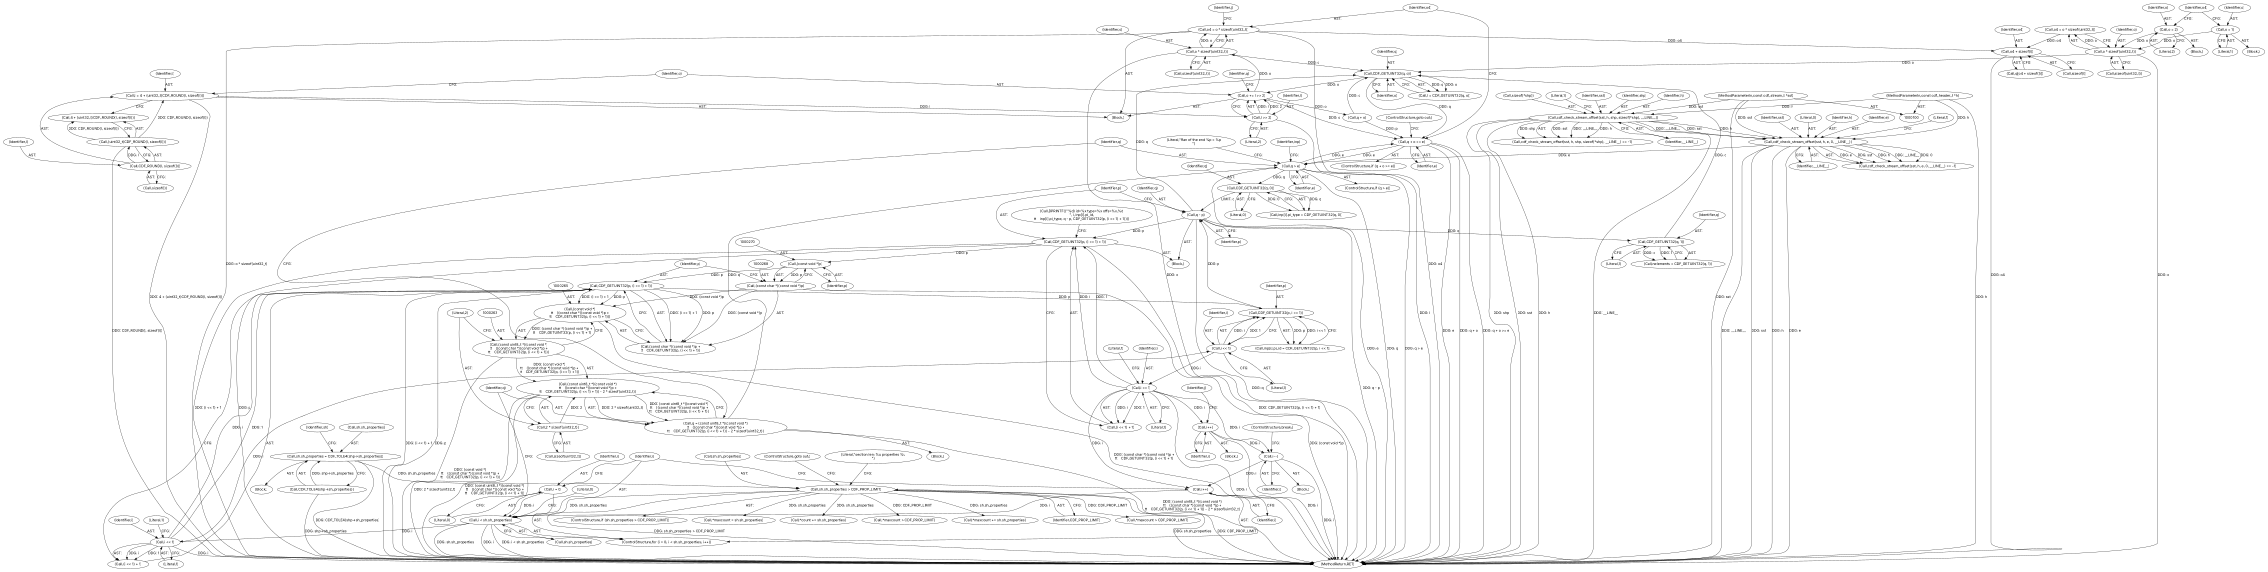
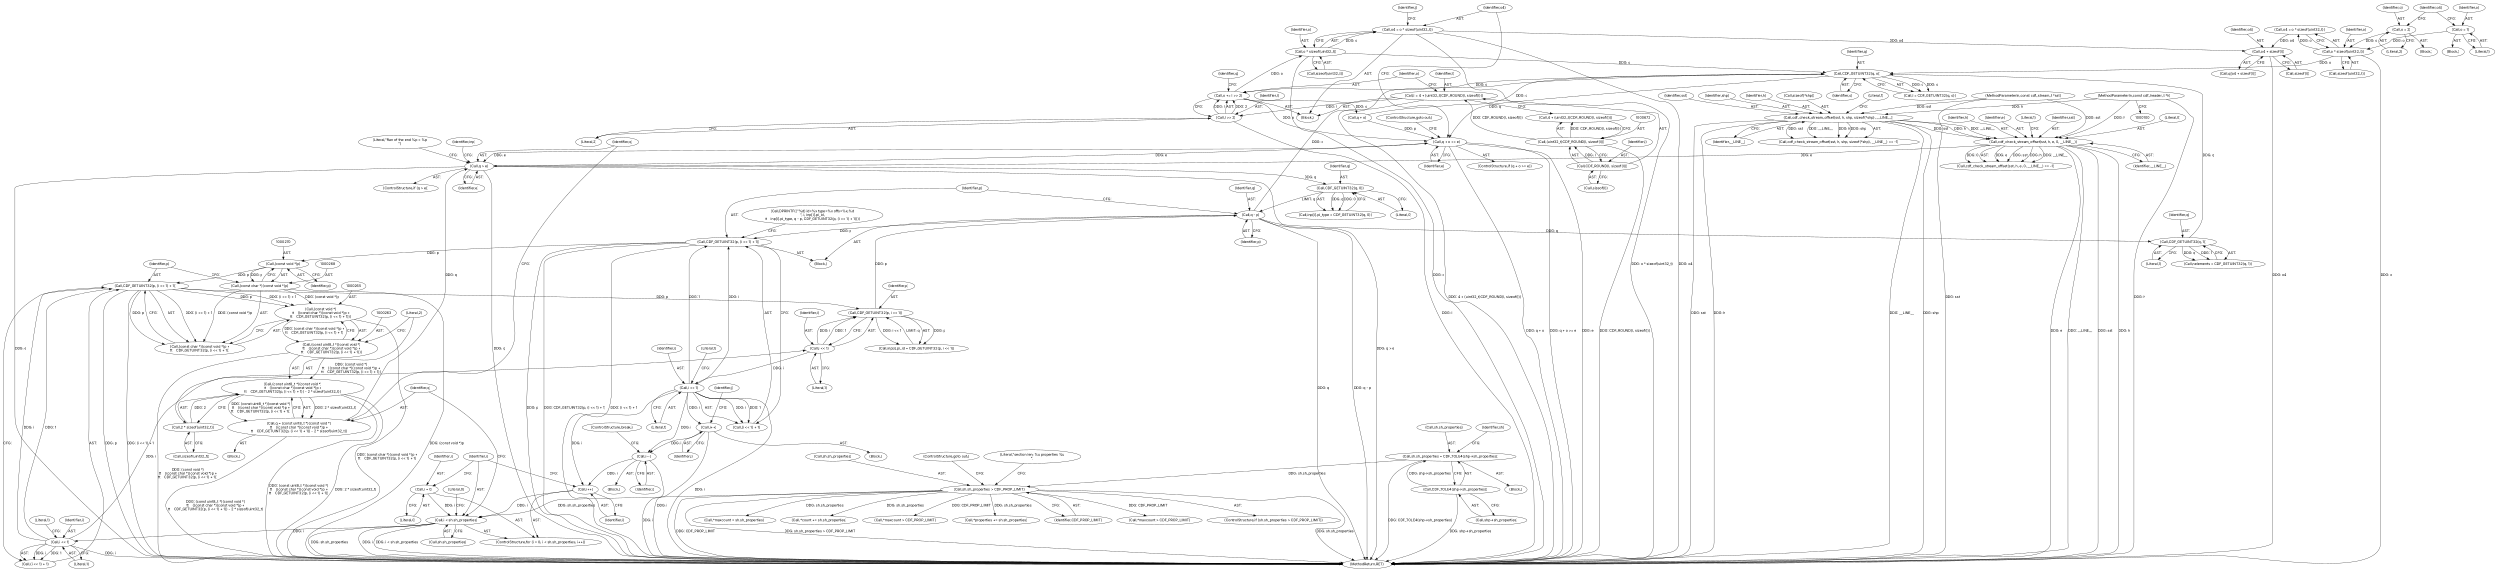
  digraph {
    fontname=Inter
    node [fontname=Inter]
    edge [fontname=Inter]
    n1 [label="(Call,o4 = o * sizeof(uint32_t))"]
    n2 [label="(Call,o * sizeof(uint32_t))"]
    n3 [label="(Call,o4 + sizeof(l))"]
    n4 [label="(Block,)"]
    n5 [label="(MethodReturn,RET)"]
    n6 [label="(Call,CDF_GETUINT32(q, o))"]
    n7 [label="(Call,sizeof(uint32_t))"]
    n8 [label="(Call,sizeof(l))"]
    n9 [label="(Call,q[o4 + sizeof(l)])"]
    n10 [label="(Call,o += l >> 2)"]
    n11 [label="(Call,q + o >= e)"]
    n12 [label="(Call,l = CDF_GETUINT32(q, o))"]
    n13 [label="(Identifier,o)"]
    n14 [label="(Call,l >> 2)"]
    n15 [label="(Call,q + o)"]
    n16 [label="(Literal,2)"]
    n17 [label="(Call,q > e)"]
    n18 [label="(ControlStructure,if (q + o >= e))"]
    n19 [label="(Identifier,e)"]
    n20 [label="(Call,l = 4 + (uint32_t)CDF_ROUND(l, sizeof(l)))"]
    n21 [label="(Call,4 + (uint32_t)CDF_ROUND(l, sizeof(l)))"]
    n22 [label="(Call,(uint32_t)CDF_ROUND(l, sizeof(l)))"]
    n23 [label="(Call,CDF_ROUND(l, sizeof(l)))"]
    n24 [label="(Call,sizeof(l))"]
    n25 [label="(Call,q - p)"]
    n26 [label="(Call,CDF_GETUINT32(p, (i << 1) + 1))"]
    n27 [label="(Call,CDF_GETUINT32(q, 1))"]
    n28 [label="(Block,)"]
    n29 [label="(Identifier,p)"]
    n30 [label="(Call,(const void *)p)"]
    n31 [label="(Call,(i << 1) + 1)"]
    n32 [label="(Literal,1)"]
    n33 [label="(Call,nelements = CDF_GETUINT32(q, 1))"]
    n34 [label="(Call,CDF_GETUINT32(q, 0))"]
    n35 [label="(Call,inp[i].pi_type = CDF_GETUINT32(q, 0))"]
    n36 [label="(Literal,0)"]
    n37 [label="(ControlStructure,if (q > e))"]
    n38 [label="(Identifier,e)"]
    n39 [label="(Call,q = (const uint8_t *)(const void *)\n\t\t    ((const char *)(const void *)p +\n\t\t    CDF_GETUINT32(p, (i << 1) + 1)) - 2 * sizeof(uint32_t))"]
    n40 [label="(Call,(const uint8_t *)(const void *)\n\t\t    ((const char *)(const void *)p +\n\t\t    CDF_GETUINT32(p, (i << 1) + 1)) - 2 * sizeof(uint32_t))"]
    n41 [label="(Block,)"]
    n42 [label="(Call,2 * sizeof(uint32_t))"]
    n43 [label="(Call,sizeof(uint32_t))"]
    n44 [label="(Call,(const uint8_t *)(const void *)\n\t\t    ((const char *)(const void *)p +\n\t\t    CDF_GETUINT32(p, (i << 1) + 1)))"]
    n45 [label="(Call,(const void *)\n\t\t    ((const char *)(const void *)p +\n\t\t    CDF_GETUINT32(p, (i << 1) + 1)))"]
    n46 [label="(Call,(const char *)(const void *)p +\n\t\t    CDF_GETUINT32(p, (i << 1) + 1))"]
    n47 [label="(Call,CDF_GETUINT32(p, (i << 1) + 1))"]
    n48 [label="(Call,(const char *)(const void *)p)"]
    n49 [label="(Identifier,p)"]
    n50 [label="(Call,CDF_GETUINT32(p, i << 1))"]
    n51 [label="(Call,(i << 1) + 1)"]
    n52 [label="(Call,i << 1)"]
    n53 [label="(Call,i++)"]
    n54 [label="(Call,i--)"]
    n55 [label="(Call,i++)"]
    n56 [label="(Literal,1)"]
    n57 [label="(Call,i < sh.sh_properties)"]
    n58 [label="(ControlStructure,for (i = 0; i < sh.sh_properties; i++))"]
    n59 [label="(Identifier,i)"]
    n60 [label="(Block,)"]
    n61 [label="(Identifier,i)"]
    n62 [label="(Identifier,i)"]
    n63 [label="(Block,)"]
    n64 [label="(Call,i << 1)"]
    n65 [label="(Literal,1)"]
    n66 [label="(Call,inp[i].pi_id = CDF_GETUINT32(p, i << 1))"]
    n67 [label="(Call,i << 1)"]
    n68 [label="(Literal,1)"]
    n69 [label="(Call,sh.sh_properties)"]
    n70 [label="(Call,i = 0)"]
    n71 [label="(Literal,0)"]
    n72 [label="(Call,sh.sh_properties > CDF_PROP_LIMIT)"]
-   n73 [label="(Call,*maxcount += sh.sh_properties)"]
+   n73 [label="(Call,*properties += sh.sh_properties)"]
    n74 [label="(Identifier,CDF_PROP_LIMIT)"]
    n75 [label="(Call,*maxcount > CDF_PROP_LIMIT)"]
    n76 [label="(ControlStructure,if (sh.sh_properties > CDF_PROP_LIMIT))"]
    n77 [label="(Call,*maxcount = sh.sh_properties)"]
    n78 [label="(Call,*count += sh.sh_properties)"]
    n79 [label="(Call,*maxcount > CDF_PROP_LIMIT)"]
    n80 [label="(Call,sh.sh_properties = CDF_TOLE4(shp->sh_properties))"]
    n81 [label="(Call,CDF_TOLE4(shp->sh_properties))"]
    n82 [label="(Block,)"]
+   n83 [label="(Call,shp->sh_properties)"]
    n84 [label="(Call,cdf_check_stream_offset(sst, h, e, 0, __LINE__))"]
    n85 [label="(Call,cdf_check_stream_offset(sst, h, e, 0, __LINE__) == -1)"]
    n86 [label="(Identifier,__LINE__)"]
    n87 [label="(Call,cdf_check_stream_offset(sst, h, shp, sizeof(*shp), __LINE__))"]
    n88 [label="(Call,cdf_check_stream_offset(sst, h, shp, sizeof(*shp), __LINE__) == -1)"]
    n89 [label="(Identifier,__LINE__)"]
    n90 [label="(MethodParameterIn,const cdf_stream_t *sst)"]
    1000100
    n92 [label="(MethodParameterIn,const cdf_header_t *h)"]
    n93 [label="(Call,o * sizeof(uint32_t))"]
    n94 [label="(Call,sizeof(uint32_t))"]
    n95 [label="(Call,o4 = o * sizeof(uint32_t))"]
    n96 [label="(Call,o = 2)"]
    n97 [label="(Block,)"]
    n98 [label="(Literal,2)"]
    n99 [label="(Call,o = 1)"]
    n100 [label="(Block,)"]
    n101 [label="(Literal,1)"]
    n102 [label="(Literal,0)"]
    n103 [label="(Identifier,i)"]
    n104 [label="(Literal,\"Ran of the end %p > %p\n\")"]
    n105 [label="(Identifier,j)"]
    n106 [label="(Call,sh.sh_properties)"]
    n107 [label="(Identifier,q)"]
    n108 [label="(Identifier,i)"]
    n109 [label="(Call,sh.sh_properties)"]
    n110 [label="(Identifier,shp)"]
    n111 [label="(Identifier,q)"]
    n112 [label="(ControlStructure,goto out;)"]
    n113 [label="(Call,DPRINTF((\"%d) id=%x type=%x offs=%x,%d\n\", i, inp[i].pi_id,\n\t\t    inp[i].pi_type, q - p, CDF_GETUINT32(p, (i << 1) + 1))))"]
    n114 [label="(Identifier,i)"]
    n115 [label="(Identifier,h)"]
    n116 [label="(Identifier,h)"]
    n117 [label="(Identifier,e)"]
    n118 [label="(ControlStructure,goto out;)"]
    n119 [label="(Literal,0)"]
    n120 [label="(Literal,1)"]
    n121 [label="(Identifier,i)"]
    n122 [label="(Identifier,p)"]
    n123 [label="(Identifier,o)"]
    n124 [label="(Identifier,l)"]
    n125 [label="(Identifier,sst)"]
    n126 [label="(Literal,1)"]
    n127 [label="(Call,sizeof(*shp))"]
    n128 [label="(Identifier,o4)"]
    n129 [label="(Identifier,i)"]
    n130 [label="(Identifier,sh)"]
    n131 [label="(Identifier,l)"]
    n132 [label="(Literal,1)"]
    n133 [label="(Identifier,o)"]
    n134 [label="(Identifier,q)"]
    n135 [label="(Identifier,p)"]
    n136 [label="(Identifier,o4)"]
    n137 [label="(Identifier,q)"]
    n138 [label="(Literal,\"section len: %u properties %u\n\")"]
    n139 [label="(Literal,1)"]
    n140 [label="(Identifier,o)"]
    n141 [label="(ControlStructure,break;)"]
    n142 [label="(Literal,2)"]
    n143 [label="(Identifier,q)"]
    n144 [label="(Identifier,o)"]
    n145 [label="(Identifier,sst)"]
    n146 [label="(Identifier,q)"]
    n147 [label="(Identifier,j)"]
    n148 [label="(Identifier,o)"]
    n149 [label="(Identifier,inp)"]
    n150 [label="(Identifier,l)"]
    n151 [label="(Identifier,o4)"]
    n152 [label="(Identifier,p)"]
    n153 [label="(Identifier,q)"]
+   1000672
    1000263
    1000265
    1000268
    1000270
    n1 -> n2 [label="CFG: "]
    n1 -> n3 [label="DDG: o4"]
    n1 -> n4 [label="AST: "]
    n1 -> n5 [label="DDG: o4"]
    n1 -> n5 [label="DDG: o * sizeof(uint32_t)"]
    n2 -> n1 [label="AST: "]
    n2 -> n1 [label="DDG: o"]
    n2 -> n5 [label="DDG: o"]
    n2 -> n6 [label="DDG: o"]
    n2 -> n7 [label="CFG: "]
    n3 -> n5 [label="DDG: o4"]
    n3 -> n8 [label="CFG: "]
    n3 -> n9 [label="AST: "]
    n6 -> n10 [label="DDG: o"]
    n6 -> n11 [label="DDG: q"]
    n6 -> n12 [label="AST: "]
    n6 -> n12 [label="DDG: q"]
    n6 -> n12 [label="DDG: o"]
    n6 -> n13 [label="CFG: "]
    n7 -> n2 [label="AST: "]
    n8 -> n3 [label="AST: "]
    n9 -> n3 [label="CFG: "]
    n10 -> n2 [label="DDG: o"]
    n10 -> n4 [label="AST: "]
    n10 -> n11 [label="DDG: o"]
    n10 -> n14 [label="CFG: "]
    n10 -> n15 [label="DDG: o"]
    n11 -> n5 [label="DDG: q + o"]
    n11 -> n5 [label="DDG: q + o >= e"]
    n11 -> n5 [label="DDG: e"]
    n11 -> n17 [label="DDG: e"]
    n11 -> n18 [label="AST: "]
    n11 -> n19 [label="CFG: "]
    n12 -> n6 [label="CFG: "]
    n13 -> n6 [label="AST: "]
    n14 -> n5 [label="DDG: l"]
    n14 -> n10 [label="AST: "]
    n14 -> n10 [label="DDG: l"]
    n14 -> n10 [label="DDG: 2"]
    n14 -> n16 [label="CFG: "]
    n15 -> n6 [label="DDG: q"]
    n15 -> n11 [label="DDG: p"]
    n16 -> n14 [label="AST: "]
    n17 -> n5 [label="DDG: e"]
    n17 -> n5 [label="DDG: q"]
    n17 -> n5 [label="DDG: q > e"]
    n17 -> n11 [label="DDG: e"]
    n17 -> n34 [label="DDG: q"]
    n17 -> n37 [label="AST: "]
    n17 -> n38 [label="CFG: "]
    n19 -> n11 [label="AST: "]
    n20 -> n4 [label="AST: "]
    n20 -> n5 [label="DDG: 4 + (uint32_t)CDF_ROUND(l, sizeof(l))"]
    n20 -> n14 [label="DDG: l"]
    n20 -> n21 [label="CFG: "]
    n21 -> n22 [label="CFG: "]
    n22 -> n5 [label="DDG: CDF_ROUND(l, sizeof(l))"]
    n22 -> n20 [label="DDG: CDF_ROUND(l, sizeof(l))"]
    n22 -> n21 [label="AST: "]
    n22 -> n21 [label="DDG: CDF_ROUND(l, sizeof(l))"]
    n22 -> n23 [label="CFG: "]
    n23 -> n20 [label="AST: "]
    n23 -> n22 [label="AST: "]
    n23 -> n22 [label="DDG: l"]
    n23 -> n24 [label="CFG: "]
    n24 -> n23 [label="AST: "]
    n25 -> n5 [label="DDG: q"]
    n25 -> n5 [label="DDG: q - p"]
    n25 -> n6 [label="DDG: q"]
    n25 -> n26 [label="DDG: p"]
    n25 -> n27 [label="DDG: q"]
    n25 -> n28 [label="AST: "]
    n25 -> n29 [label="CFG: "]
    n26 -> n5 [label="DDG: CDF_GETUINT32(p, (i << 1) + 1)"]
    n26 -> n5 [label="DDG: (i << 1) + 1"]
    n26 -> n5 [label="DDG: p"]
    n26 -> n28 [label="AST: "]
    n26 -> n30 [label="DDG: p"]
    n26 -> n31 [label="CFG: "]
    n27 -> n6 [label="DDG: q"]
    n27 -> n32 [label="CFG: "]
    n27 -> n33 [label="AST: "]
    n27 -> n33 [label="DDG: q"]
    n27 -> n33 [label="DDG: 1"]
    n29 -> n25 [label="AST: "]
    n30 -> n47 [label="DDG: p"]
    n30 -> n48 [label="AST: "]
    n30 -> n48 [label="DDG: p"]
    n30 -> n49 [label="CFG: "]
    n31 -> n26 [label="AST: "]
    n32 -> n27 [label="AST: "]
    n33 -> n27 [label="CFG: "]
    n34 -> n25 [label="LIMIT: q"]
    n34 -> n35 [label="AST: "]
    n34 -> n35 [label="DDG: q"]
    n34 -> n35 [label="DDG: 0"]
    n34 -> n36 [label="CFG: "]
    n35 -> n34 [label="CFG: "]
    n36 -> n34 [label="AST: "]
    n38 -> n17 [label="AST: "]
    n39 -> n5 [label="DDG: (const uint8_t *)(const void *)\n\t\t    ((const char *)(const void *)p +\n\t\t    CDF_GETUINT32(p, (i << 1) + 1)) - 2 * sizeof(uint32_t)"]
    n39 -> n17 [label="DDG: q"]
    n39 -> n40 [label="CFG: "]
    n39 -> n41 [label="AST: "]
    n40 -> n5 [label="DDG: (const uint8_t *)(const void *)\n\t\t    ((const char *)(const void *)p +\n\t\t    CDF_GETUINT32(p, (i << 1) + 1))"]
    n40 -> n5 [label="DDG: 2 * sizeof(uint32_t)"]
    n40 -> n39 [label="AST: "]
    n40 -> n39 [label="DDG: (const uint8_t *)(const void *)\n\t\t    ((const char *)(const void *)p +\n\t\t    CDF_GETUINT32(p, (i << 1) + 1))"]
    n40 -> n39 [label="DDG: 2 * sizeof(uint32_t)"]
    n40 -> n42 [label="CFG: "]
    n42 -> n40 [label="AST: "]
    n42 -> n40 [label="DDG: 2"]
    n42 -> n43 [label="CFG: "]
    n43 -> n42 [label="AST: "]
    n44 -> n5 [label="DDG: (const void *)\n\t\t    ((const char *)(const void *)p +\n\t\t    CDF_GETUINT32(p, (i << 1) + 1))"]
    n44 -> n40 [label="AST: "]
    n44 -> n40 [label="DDG: (const void *)\n\t\t    ((const char *)(const void *)p +\n\t\t    CDF_GETUINT32(p, (i << 1) + 1))"]
    n44 -> n45 [label="CFG: "]
    n45 -> n5 [label="DDG: (const char *)(const void *)p +\n\t\t    CDF_GETUINT32(p, (i << 1) + 1)"]
    n45 -> n44 [label="AST: "]
    n45 -> n44 [label="DDG: (const char *)(const void *)p +\n\t\t    CDF_GETUINT32(p, (i << 1) + 1)"]
    n45 -> n46 [label="CFG: "]
    n46 -> n45 [label="AST: "]
    n46 -> n47 [label="CFG: "]
    n47 -> n5 [label="DDG: (i << 1) + 1"]
    n47 -> n5 [label="DDG: p"]
    n47 -> n45 [label="DDG: p"]
    n47 -> n45 [label="DDG: (i << 1) + 1"]
    n47 -> n46 [label="AST: "]
    n47 -> n46 [label="DDG: p"]
    n47 -> n46 [label="DDG: (i << 1) + 1"]
    n47 -> n50 [label="DDG: p"]
    n47 -> n51 [label="CFG: "]
    n48 -> n5 [label="DDG: (const void *)p"]
    n48 -> n30 [label="CFG: "]
    n48 -> n45 [label="DDG: (const void *)p"]
    n48 -> n46 [label="AST: "]
    n48 -> n46 [label="DDG: (const void *)p"]
    n49 -> n30 [label="AST: "]
    n50 -> n25 [label="DDG: p"]
    n50 -> n64 [label="CFG: "]
    n50 -> n66 [label="AST: "]
    n50 -> n66 [label="DDG: p"]
    n50 -> n66 [label="DDG: i << 1"]
    n51 -> n47 [label="AST: "]
    n52 -> n5 [label="DDG: i"]
    n52 -> n26 [label="DDG: i"]
    n52 -> n26 [label="DDG: 1"]
    n52 -> n31 [label="AST: "]
    n52 -> n31 [label="DDG: i"]
    n52 -> n31 [label="DDG: 1"]
    n52 -> n53 [label="DDG: i"]
    n52 -> n54 [label="DDG: i"]
    n52 -> n55 [label="DDG: i"]
    n52 -> n56 [label="CFG: "]
    n53 -> n57 [label="DDG: i"]
    n53 -> n58 [label="AST: "]
    n53 -> n59 [label="CFG: "]
    n54 -> n5 [label="DDG: i"]
    n54 -> n53 [label="DDG: i"]
    n54 -> n60 [label="AST: "]
    n54 -> n61 [label="CFG: "]
    n55 -> n5 [label="DDG: i"]
    n55 -> n54 [label="DDG: i"]
    n55 -> n62 [label="CFG: "]
    n55 -> n63 [label="AST: "]
    n56 -> n52 [label="AST: "]
    n57 -> n5 [label="DDG: i < sh.sh_properties"]
    n57 -> n5 [label="DDG: sh.sh_properties"]
    n57 -> n5 [label="DDG: i"]
    n57 -> n58 [label="AST: "]
    n57 -> n67 [label="DDG: i"]
    n57 -> n69 [label="CFG: "]
    n59 -> n53 [label="AST: "]
    n61 -> n54 [label="AST: "]
    n62 -> n55 [label="AST: "]
    n64 -> n50 [label="AST: "]
    n64 -> n50 [label="DDG: i"]
    n64 -> n50 [label="DDG: 1"]
    n64 -> n52 [label="DDG: i"]
    n64 -> n65 [label="CFG: "]
    n65 -> n64 [label="AST: "]
-   n66 -> n50 [label="CFG: "]
+   n66 -> n50 [label="LIMIT: q"]
    n67 -> n5 [label="DDG: i"]
    n67 -> n47 [label="DDG: i"]
    n67 -> n47 [label="DDG: 1"]
    n67 -> n51 [label="AST: "]
    n67 -> n51 [label="DDG: i"]
    n67 -> n51 [label="DDG: 1"]
    n67 -> n64 [label="DDG: i"]
    n67 -> n68 [label="CFG: "]
    n68 -> n67 [label="AST: "]
    n69 -> n57 [label="AST: "]
    n70 -> n57 [label="DDG: i"]
    n70 -> n58 [label="AST: "]
    n70 -> n71 [label="CFG: "]
    n71 -> n70 [label="AST: "]
    n72 -> n5 [label="DDG: sh.sh_properties"]
    n72 -> n5 [label="DDG: CDF_PROP_LIMIT"]
    n72 -> n5 [label="DDG: sh.sh_properties > CDF_PROP_LIMIT"]
    n72 -> n57 [label="DDG: sh.sh_properties"]
    n72 -> n73 [label="DDG: sh.sh_properties"]
    n72 -> n74 [label="CFG: "]
    n72 -> n75 [label="DDG: CDF_PROP_LIMIT"]
    n72 -> n76 [label="AST: "]
    n72 -> n77 [label="DDG: sh.sh_properties"]
    n72 -> n78 [label="DDG: sh.sh_properties"]
    n72 -> n79 [label="DDG: CDF_PROP_LIMIT"]
    n74 -> n72 [label="AST: "]
    n80 -> n5 [label="DDG: CDF_TOLE4(shp->sh_properties)"]
    n80 -> n72 [label="DDG: sh.sh_properties"]
    n80 -> n81 [label="CFG: "]
    n80 -> n82 [label="AST: "]
    n81 -> n5 [label="DDG: shp->sh_properties"]
    n81 -> n80 [label="AST: "]
    n81 -> n80 [label="DDG: shp->sh_properties"]
+   n81 -> n83 [label="CFG: "]
+   n83 -> n81 [label="AST: "]
    n84 -> n5 [label="DDG: sst"]
    n84 -> n5 [label="DDG: h"]
    n84 -> n5 [label="DDG: e"]
    n84 -> n5 [label="DDG: __LINE__"]
    n84 -> n17 [label="DDG: e"]
    n84 -> n85 [label="AST: "]
    n84 -> n85 [label="DDG: e"]
    n84 -> n85 [label="DDG: sst"]
    n84 -> n85 [label="DDG: h"]
    n84 -> n85 [label="DDG: __LINE__"]
    n84 -> n85 [label="DDG: 0"]
    n84 -> n86 [label="CFG: "]
    n86 -> n84 [label="AST: "]
    n87 -> n5 [label="DDG: shp"]
    n87 -> n5 [label="DDG: sst"]
    n87 -> n5 [label="DDG: h"]
    n87 -> n5 [label="DDG: __LINE__"]
    n87 -> n84 [label="DDG: sst"]
    n87 -> n84 [label="DDG: h"]
    n87 -> n84 [label="DDG: __LINE__"]
    n87 -> n88 [label="AST: "]
    n87 -> n88 [label="DDG: sst"]
    n87 -> n88 [label="DDG: __LINE__"]
    n87 -> n88 [label="DDG: h"]
    n87 -> n88 [label="DDG: shp"]
    n87 -> n89 [label="CFG: "]
    n89 -> n87 [label="AST: "]
    n90 -> n5 [label="DDG: sst"]
    n90 -> n84 [label="DDG: sst"]
    n90 -> n87 [label="DDG: sst"]
-   n90 -> 1000100 [label="AST: "]
    n92 -> n5 [label="DDG: h"]
    n92 -> n84 [label="DDG: h"]
    n92 -> n87 [label="DDG: h"]
-   n92 -> 1000100 [label="AST: "]
+   n92 -> 1000100 [label="CFG: "]
    n93 -> n5 [label="DDG: o"]
    n93 -> n6 [label="DDG: o"]
    n93 -> n94 [label="CFG: "]
    n93 -> n95 [label="AST: "]
    n93 -> n95 [label="DDG: o"]
    n94 -> n93 [label="AST: "]
    n95 -> n3 [label="DDG: o4"]
    n95 -> n93 [label="CFG: "]
    n96 -> n93 [label="DDG: o"]
    n96 -> n97 [label="AST: "]
    n96 -> n98 [label="CFG: "]
    n98 -> n96 [label="AST: "]
    n99 -> n93 [label="DDG: o"]
    n99 -> n100 [label="AST: "]
    n99 -> n101 [label="CFG: "]
    n101 -> n99 [label="AST: "]
    n102 -> n84 [label="AST: "]
    n103 -> n64 [label="AST: "]
    n104 -> n17 [label="CFG: "]
    n105 -> n55 [label="CFG: "]
    n106 -> n80 [label="AST: "]
    n107 -> n34 [label="AST: "]
    n108 -> n53 [label="CFG: "]
    n108 -> n57 [label="AST: "]
    n108 -> n70 [label="CFG: "]
    n109 -> n72 [label="AST: "]
    n110 -> n87 [label="AST: "]
    n111 -> n39 [label="AST: "]
    n111 -> n57 [label="CFG: "]
    n112 -> n11 [label="CFG: "]
    n113 -> n26 [label="CFG: "]
    n114 -> n70 [label="AST: "]
    n115 -> n87 [label="AST: "]
    n116 -> n84 [label="AST: "]
    n117 -> n84 [label="AST: "]
    n118 -> n72 [label="CFG: "]
    n119 -> n57 [label="CFG: "]
    n120 -> n84 [label="CFG: "]
    n121 -> n52 [label="AST: "]
    n122 -> n50 [label="AST: "]
    n123 -> n99 [label="AST: "]
    n124 -> n20 [label="AST: "]
    n125 -> n84 [label="AST: "]
    n126 -> n67 [label="CFG: "]
    n127 -> n87 [label="AST: "]
    n128 -> n96 [label="CFG: "]
    n128 -> n99 [label="CFG: "]
    n129 -> n67 [label="AST: "]
    n130 -> n80 [label="CFG: "]
    n131 -> n14 [label="AST: "]
    n132 -> n52 [label="CFG: "]
    n133 -> n2 [label="AST: "]
    n134 -> n10 [label="CFG: "]
    n135 -> n47 [label="AST: "]
    n135 -> n48 [label="CFG: "]
    n136 -> n3 [label="AST: "]
    n137 -> n27 [label="AST: "]
    n138 -> n72 [label="CFG: "]
    n139 -> n87 [label="CFG: "]
    n140 -> n10 [label="AST: "]
    n140 -> n20 [label="CFG: "]
    n141 -> n54 [label="CFG: "]
    n142 -> n42 [label="AST: "]
    n142 -> n44 [label="CFG: "]
    n143 -> n17 [label="AST: "]
    n143 -> n39 [label="CFG: "]
    n144 -> n93 [label="AST: "]
    n145 -> n87 [label="AST: "]
    n146 -> n25 [label="AST: "]
    n147 -> n1 [label="CFG: "]
    n148 -> n96 [label="AST: "]
    n149 -> n17 [label="CFG: "]
    n150 -> n23 [label="AST: "]
    n151 -> n1 [label="AST: "]
    n151 -> n11 [label="CFG: "]
    n152 -> n25 [label="CFG: "]
    n152 -> n26 [label="AST: "]
    n153 -> n6 [label="AST: "]
+   1000672 -> n22 [label="AST: "]
    1000263 -> n44 [label="AST: "]
    1000265 -> n45 [label="AST: "]
    1000268 -> n48 [label="AST: "]
    1000270 -> n30 [label="AST: "]
  }
